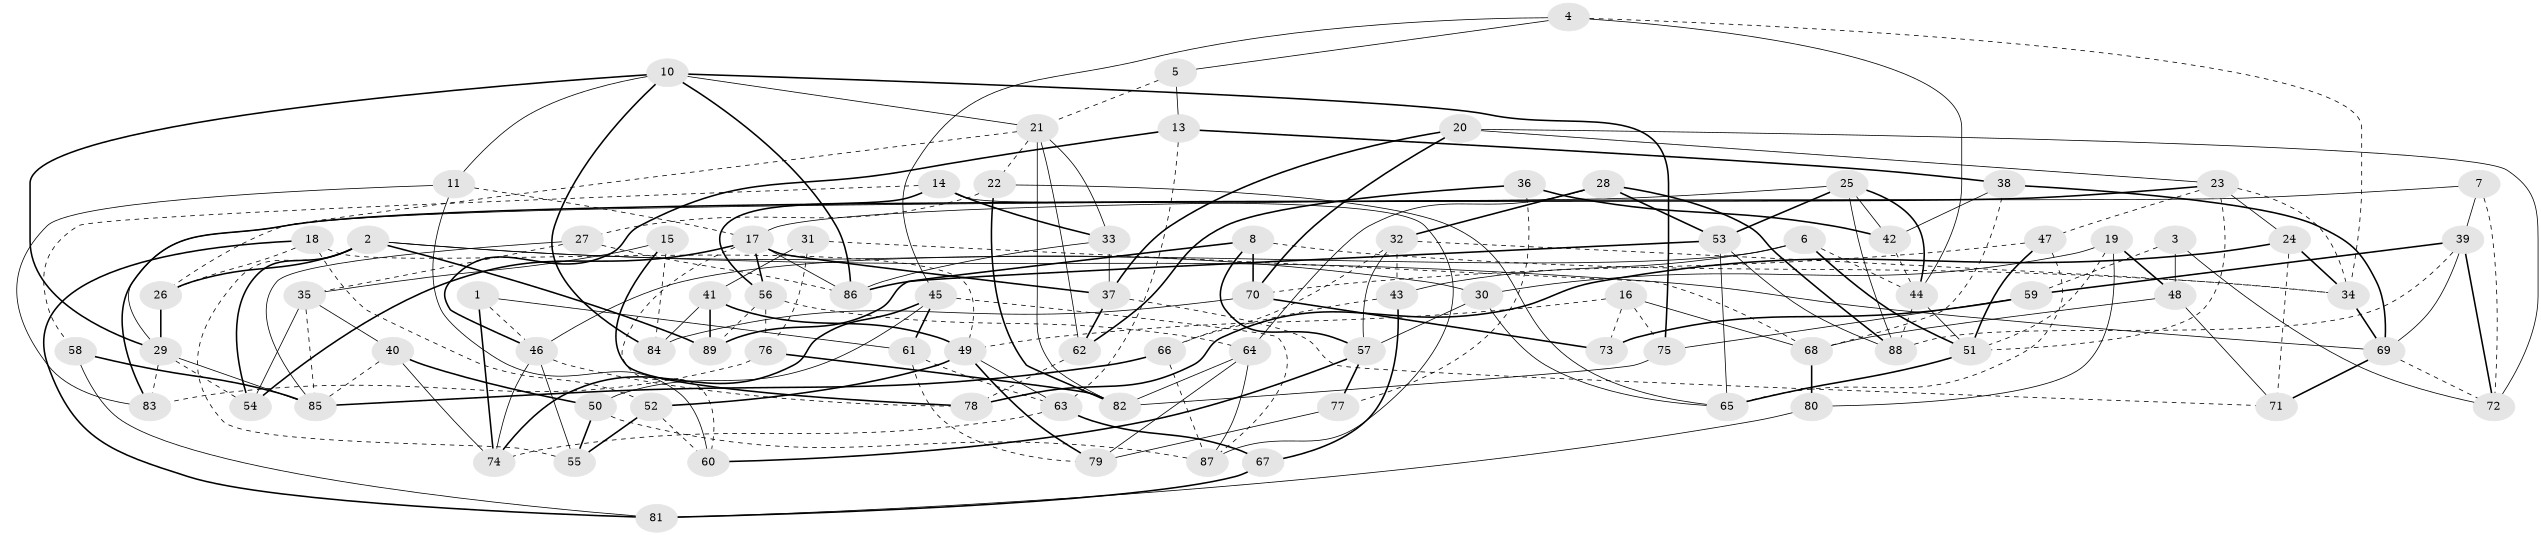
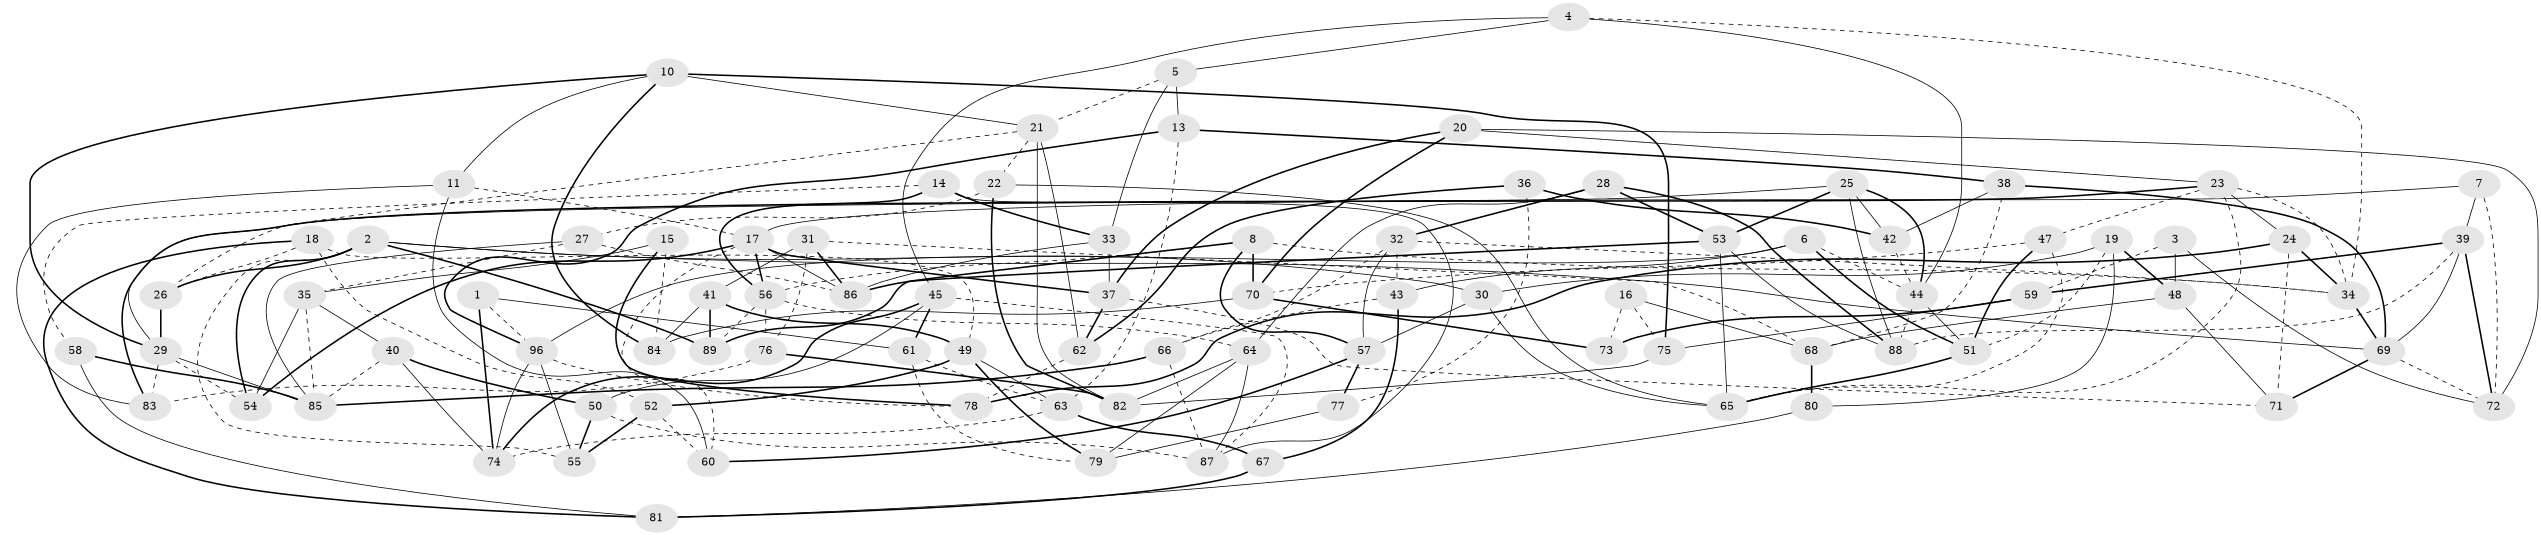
  graph {
    node [color=gray90 style=filled]
    edge [style=solid weight=1.0]
    1
-   46
+   46 [label=96]
    61
    74
    3
    48
    59
    72
    55
    78
    63
    79
    2
    26
    30
    54
    69
    89
    29
    57
    65
    71
    68
    75
    73
    4
    5
    34
    44
    45
    13
    21
    33
    51
    88
    87
    50
    38
    22
    62
    82
    86
    37
    6
    43
    66
    67
    7
    17
    39
    56
    60
    8
    70
    64
    76
    77
    84
    32
    52
    10
    11
    83
    85
    25
    42
    53
    31
    41
    14
    58
    81
    15
    35
    40
    16
    49
    80
    18
    19
    20
    23
    24
    47
    27
    28
    36
    1 -- 46 [style=dashed]
    1 -- 61
    1 -- 74 [style=bold]
    46 -- 74
    46 -- 55
    46 -- 78 [style=dashed]
    61 -- 63 [style=dashed]
    61 -- 79 [style=dashed]
    3 -- 48
    3 -- 59 [style=dashed]
    3 -- 72
    48 -- 71
    48 -- 68
    59 -- 75
    59 -- 73 [style=bold]
    63 -- 74 [style=dashed]
    63 -- 67 [style=bold weight=2.0]
    2 -- 55 [style=dashed]
    2 -- 26 [style=bold]
    2 -- 30
    2 -- 54 [style=bold]
    2 -- 69
    2 -- 89 [style=bold]
    26 -- 29 [style=bold]
    30 -- 57
    30 -- 65
    69 -- 72 [style=dashed]
    69 -- 71 [style=bold]
    29 -- 54 [style=dashed]
    29 -- 83 [style=dashed]
    29 -- 85
    57 -- 60 [style=bold]
    57 -- 77 [style=bold]
    68 -- 80 [style=bold weight=2.0]
    75 -- 82
    4 -- 5
    4 -- 34 [style=dashed]
    4 -- 44
    4 -- 45
    5 -- 13
    5 -- 21 [style=dashed]
-   21 -- 33
+   5 -- 33
    34 -- 69 [style=bold]
    44 -- 51
    44 -- 88 [style=dashed]
    45 -- 61 [style=bold]
    45 -- 74 [style=bold]
    45 -- 87 [style=dashed weight=2.0]
    45 -- 50
    13 -- 46 [style=bold]
    13 -- 63 [style=dashed]
    13 -- 38 [style=bold]
    21 -- 26 [style=dashed]
    21 -- 22 [style=dashed]
    21 -- 62
    21 -- 82
    33 -- 86 [weight=2.0]
    33 -- 37 [weight=2.0]
    51 -- 65 [style=bold]
    50 -- 55 [style=bold]
    50 -- 87 [style=dashed]
    38 -- 69 [style=bold]
    38 -- 68 [style=dashed]
    38 -- 42
    22 -- 65
    22 -- 82 [style=bold]
    22 -- 27 [style=dashed]
    62 -- 78 [style=dashed]
    37 -- 71 [style=dashed]
    37 -- 62 [style=bold]
    6 -- 46
    6 -- 44 [style=dashed]
    6 -- 51 [style=bold]
    6 -- 43
    43 -- 66 [style=dashed]
    43 -- 67 [style=bold]
    66 -- 87 [style=dashed]
    66 -- 85 [style=bold]
    67 -- 81 [style=bold]
    7 -- 72 [style=dashed weight=2.0]
    7 -- 17
    7 -- 39
    17 -- 54 [style=bold]
    17 -- 86
    17 -- 37 [style=bold]
    17 -- 56 [style=bold]
    17 -- 60 [style=dashed]
    39 -- 59 [style=bold]
    39 -- 72 [style=bold]
    39 -- 69
    39 -- 88 [style=dashed weight=2.0]
    56 -- 89 [style=dashed]
    56 -- 64 [style=dashed]
    56 -- 76 [style=dashed]
    8 -- 89 [style=bold]
    8 -- 57 [style=bold weight=2.0]
    8 -- 34 [style=dashed]
+   8 -- 56 [style=dashed]
    8 -- 70 [style=bold]
    70 -- 73 [style=bold weight=2.0]
    70 -- 84
    64 -- 79
    64 -- 87
    64 -- 82 [weight=2.0]
    76 -- 82 [style=bold]
    76 -- 83 [style=dashed]
    77 -- 79
    32 -- 57
    32 -- 34 [style=dashed]
    32 -- 43 [style=dashed]
    32 -- 66 [style=dashed]
    52 -- 55 [style=bold]
    52 -- 60 [style=dashed]
    10 -- 29 [style=bold]
    10 -- 75 [style=bold]
    10 -- 21
-   10 -- 86 [style=bold]
+   31 -- 86 [style=bold]
    10 -- 84 [style=bold]
    10 -- 11
    11 -- 17 [style=dashed]
    11 -- 60
    11 -- 83
    25 -- 29
    25 -- 44 [style=bold]
    25 -- 88
    25 -- 42
    25 -- 53 [style=bold]
    42 -- 44 [style=dashed]
    53 -- 65 [weight=2.0]
    53 -- 88
    53 -- 86 [style=bold]
    31 -- 68 [style=dashed]
    31 -- 76 [style=dashed]
    31 -- 41
    41 -- 89 [style=bold]
    41 -- 84
    41 -- 49 [style=bold]
    14 -- 33 [style=bold]
    14 -- 87
    14 -- 56 [style=bold]
    14 -- 58 [style=dashed]
    58 -- 85 [style=bold]
    58 -- 81
    15 -- 78 [style=bold]
    15 -- 84 [style=dashed]
    15 -- 35 [weight=2.0]
    35 -- 54
    35 -- 85 [style=dashed]
    35 -- 40
    40 -- 74
    40 -- 50 [style=bold]
    40 -- 85 [style=dashed]
    16 -- 68
    16 -- 75 [style=dashed]
    16 -- 73 [style=dashed]
-   16 -- 49 [style=dashed]
    49 -- 63
    49 -- 79 [style=bold]
    49 -- 52 [style=bold]
    80 -- 81
    18 -- 26 [style=dashed]
    18 -- 52 [style=dashed]
    18 -- 81 [style=bold]
    18 -- 49 [style=dashed]
    19 -- 48 [style=bold]
    19 -- 30
    19 -- 51 [style=dashed]
    19 -- 80
    20 -- 72
    20 -- 37 [style=bold]
    20 -- 70 [style=bold]
    20 -- 23
    23 -- 34 [style=dashed]
-   23 -- 51 [style=dashed]
+   23 -- 65 [style=dashed]
    23 -- 83 [style=bold]
    23 -- 24
    23 -- 47 [style=dashed]
    24 -- 78 [style=bold]
    24 -- 71 [style=dashed]
    24 -- 34 [style=bold]
    47 -- 65 [style=dashed]
    47 -- 51 [style=bold]
    47 -- 70 [style=dashed]
    27 -- 86 [style=dashed]
    27 -- 85
    27 -- 35 [style=dashed]
    28 -- 88 [style=bold]
    28 -- 64
    28 -- 32 [style=bold]
    28 -- 53 [style=bold]
    36 -- 62 [style=bold]
    36 -- 77 [style=dashed]
    36 -- 42 [style=bold]
  }
